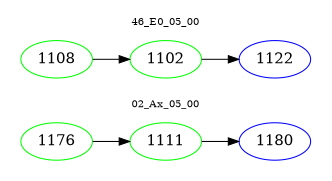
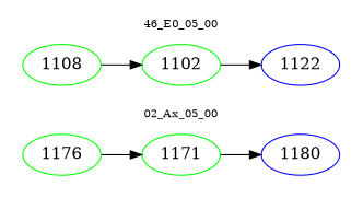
  digraph {
    rankdir=LR
    node [color=green]
    edge [color=black]
    n1 [label=1176]
-   n2 [label=1111]
+   n2 [label=1171]
    n3 [color=blue label=1180]
    n4 [label=1108]
    n5 [label=1102]
    n6 [color=blue label=1122]
    subgraph cluster_1 {
      color=white
      fontsize=10
      label="02_Ax_05_00"
      n1
      n2
      n3
    }
    subgraph cluster_2 {
      color=white
      fontsize=10
      label="46_E0_05_00"
      n4
      n5
      n6
    }
    n1 -> n2
    n2 -> n3
    n4 -> n5
    n5 -> n6
  }
